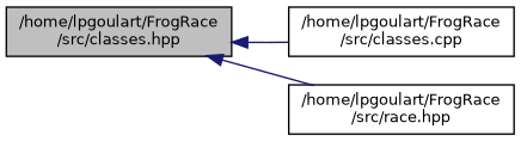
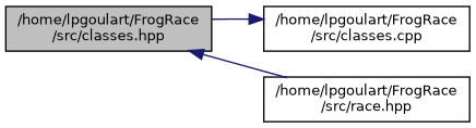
  digraph {
    rankdir=LR
    node [color=black fillcolor=white fontname=Helvetica fontsize=10 shape=record style=filled]
    edge [color=midnightblue dir=back fontname=Helvetica fontsize=10 labelfontname=Helvetica labelfontsize=10 style=solid]
    n1 [fillcolor=grey75 fontcolor=black height=0.2 label="/home/lpgoulart/FrogRace\l/src/classes.hpp" width=0.4]
    n2 [height=0.2 label="/home/lpgoulart/FrogRace\l/src/classes.cpp" width=0.4]
    n3 [height=0.2 label="/home/lpgoulart/FrogRace\l/src/race.hpp" width=0.4]
-   n1 -> n2
+   n2 -> n1
    n1 -> n3
  }
